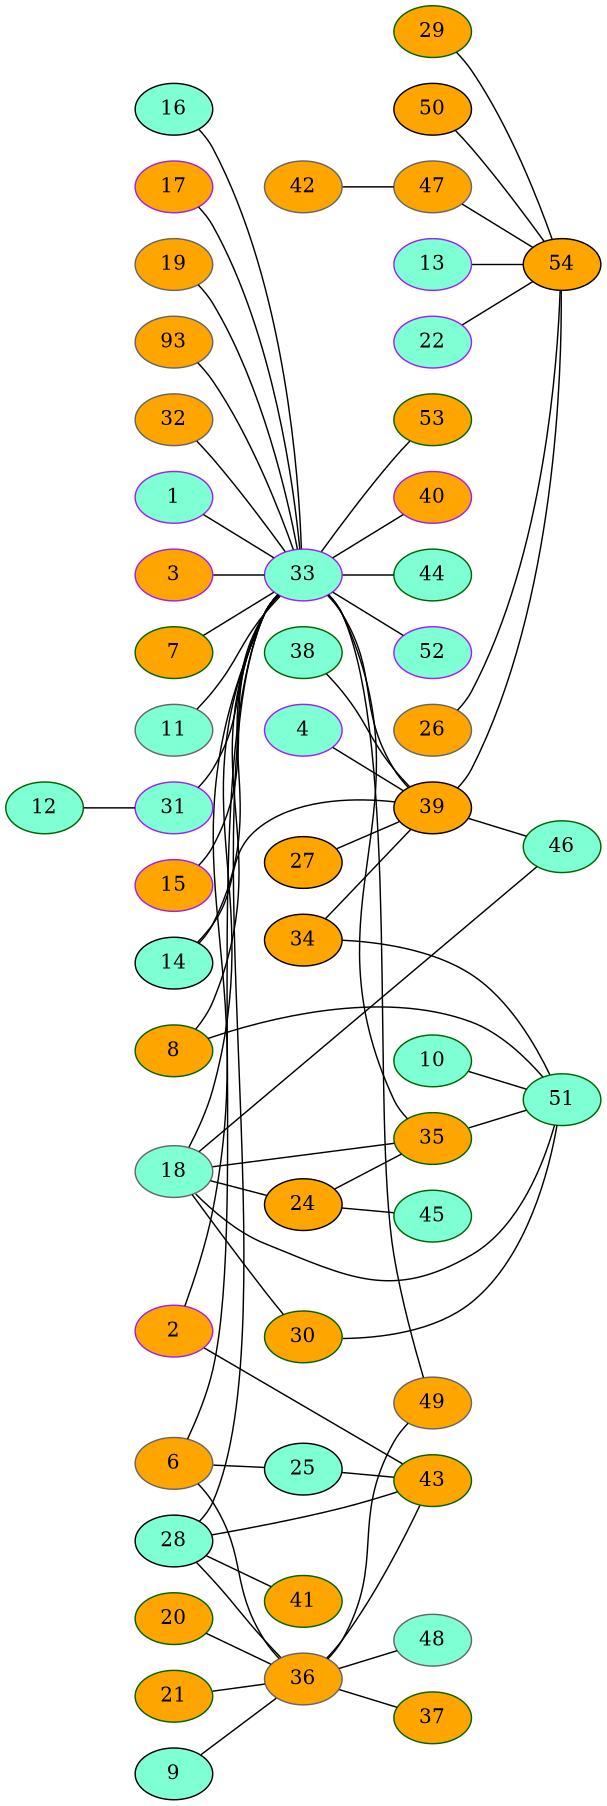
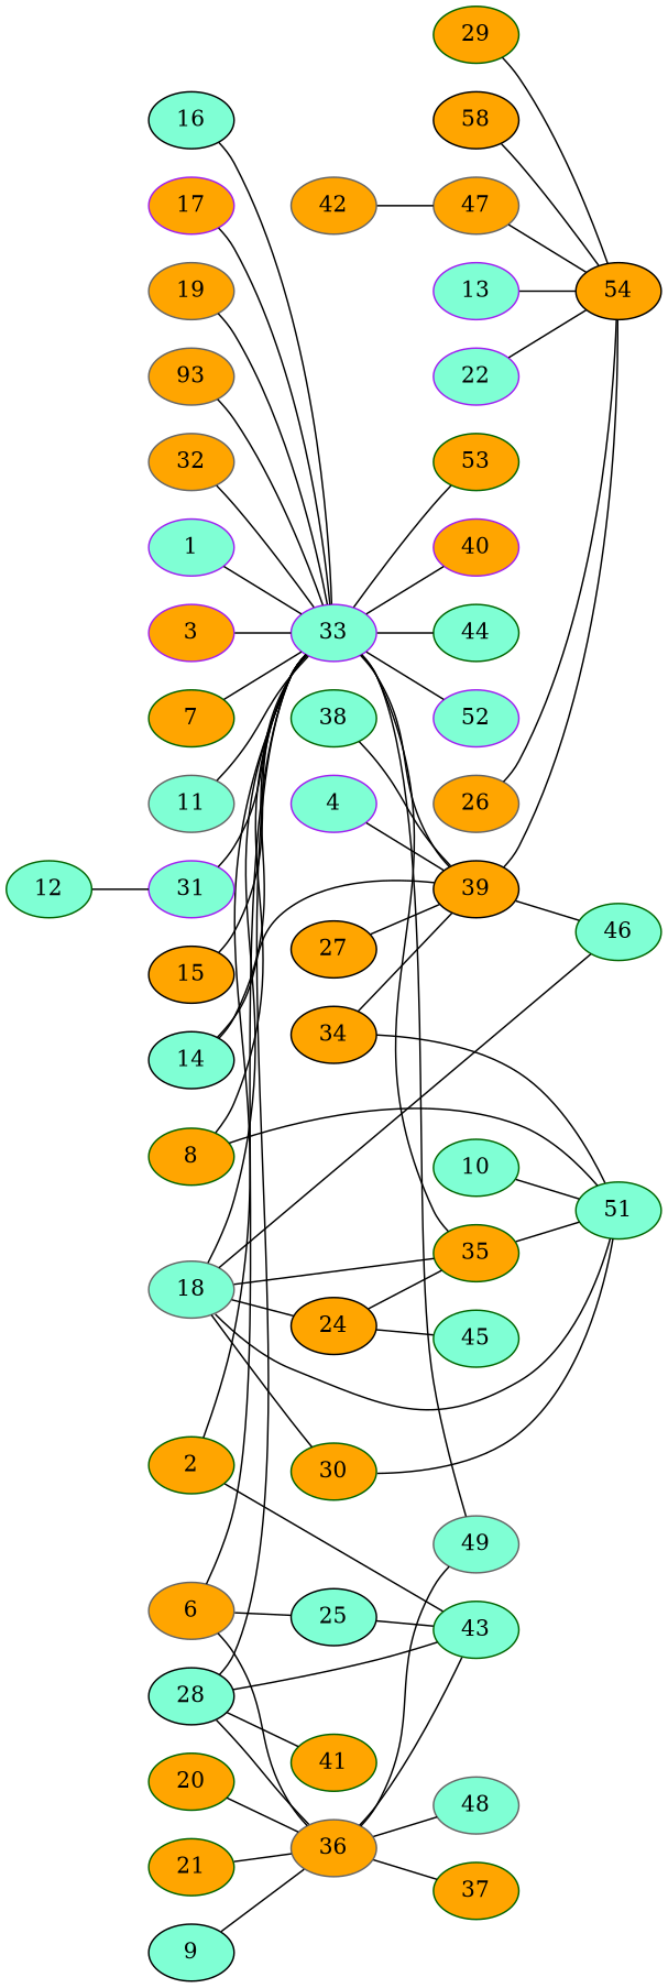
  graph {
    rankdir=LR
    node [color=darkgreen fillcolor=orange style=filled]
    edge [weight=1.0]
    1 [color=purple fillcolor=aquamarine]
    33 [color=purple fillcolor=aquamarine]
    39 [color=black]
    35
    40 [color=purple]
    44 [fillcolor=aquamarine]
-   49 [color=gray40]
+   49 [color=gray40 fillcolor=aquamarine]
    52 [color=purple fillcolor=aquamarine]
    53
-   2 [color=purple]
-   43
+   2
+   43 [fillcolor=aquamarine]
    3 [color=purple]
    4 [color=purple fillcolor=aquamarine]
    54 [color=black]
    46 [fillcolor=aquamarine]
    18 [color=gray40 fillcolor=aquamarine]
    51 [fillcolor=aquamarine]
    24 [color=black]
    30
    6 [color=gray40]
    25 [color=black fillcolor=aquamarine]
    36 [color=gray40]
    37
    48 [color=gray40 fillcolor=aquamarine]
    7
    8
    9 [color=black fillcolor=aquamarine]
    10 [fillcolor=aquamarine]
    11 [color=gray40 fillcolor=aquamarine]
    12 [fillcolor=aquamarine]
    31 [color=purple fillcolor=aquamarine]
    13 [color=purple fillcolor=aquamarine]
    14 [color=black fillcolor=aquamarine]
-   15 [color=purple]
+   15 [color=black]
    16 [color=black fillcolor=aquamarine]
    17 [color=purple]
    45 [fillcolor=aquamarine]
    19 [color=gray40]
    20
    21
    22 [color=purple fillcolor=aquamarine]
    n42 [color=gray40 label=93]
    26 [color=gray40]
    27 [color=black]
    28 [color=black fillcolor=aquamarine]
    41
    29
    42 [color=gray40]
    47 [color=gray40]
    32 [color=gray40]
    34 [color=black]
    38 [fillcolor=aquamarine]
-   50 [color=black]
+   50 [color=black label=58]
    1 -- 33
    33 -- 39
    33 -- 35
    33 -- 40
    33 -- 44
    33 -- 49
    33 -- 52
    33 -- 53
    39 -- 54
    39 -- 46
    35 -- 51
    2 -- 33
    2 -- 43
    3 -- 33
    4 -- 39
    18 -- 33
    18 -- 35
    18 -- 46
    18 -- 51
    18 -- 24
    18 -- 30
    24 -- 35
    24 -- 45
    30 -- 51
    6 -- 33
    6 -- 25
    6 -- 36
    25 -- 43 [weight=2.0]
    36 -- 49
    36 -- 43
    36 -- 37
    36 -- 48
    7 -- 33
    8 -- 33
    8 -- 51
    9 -- 36
    10 -- 51
    11 -- 33
    12 -- 31
    31 -- 33
    13 -- 54
    14 -- 33
    14 -- 39
    15 -- 33
    16 -- 33
    17 -- 33
    19 -- 33
    20 -- 36
    21 -- 36
    22 -- 54
    n42 -- 33
    26 -- 54
    27 -- 39
    28 -- 33
    28 -- 43
    28 -- 36
    28 -- 41
    29 -- 54
    42 -- 47
    47 -- 54
    32 -- 33
    34 -- 39
    34 -- 51
    38 -- 39
    50 -- 54
  }
